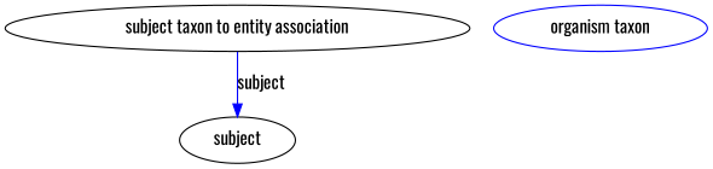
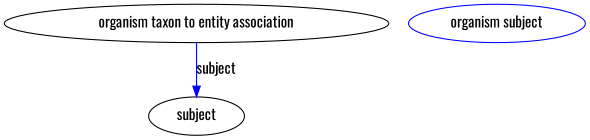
  digraph {
    fontname=Oswald
    node [fontname=Oswald]
-   n1 [height=0.5 label="subject taxon to entity association" width=5.019]
+   n1 [height=0.5 label="organism taxon to entity association" width=5.019]
    subject [height=0.5 width=1.2457]
-   n3 [color=blue height=0.5 label="organism taxon" width=2.3109]
+   n3 [color=blue height=0.5 label="organism subject" width=2.3109]
    n1 -> subject [color=blue label=subject style=solid fontname=Oswald]
  }
